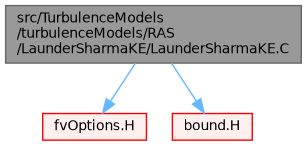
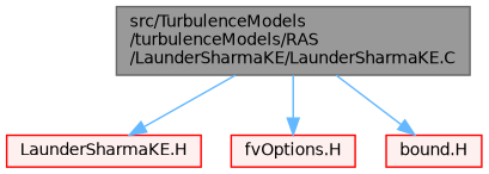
  digraph {
    node [color=red fillcolor="#FFF0F0" fontname=Helvetica fontsize=10 shape=box style=filled]
    edge [color=steelblue1 fontname=Helvetica fontsize=10 labelfontname=Helvetica labelfontsize=10 style=solid]
    n1 [color=gray40 fillcolor=grey60 fontcolor=black height=0.2 label="src/TurbulenceModels\l/turbulenceModels/RAS\l/LaunderSharmaKE/LaunderSharmaKE.C" width=0.4]
+   n2 [height=0.2 label="LaunderSharmaKE.H" width=0.4]
    n3 [height=0.2 label="fvOptions.H" width=0.4]
    n4 [height=0.2 label="bound.H" width=0.4]
+   n1 -> n2
    n1 -> n3
    n1 -> n4
  }
